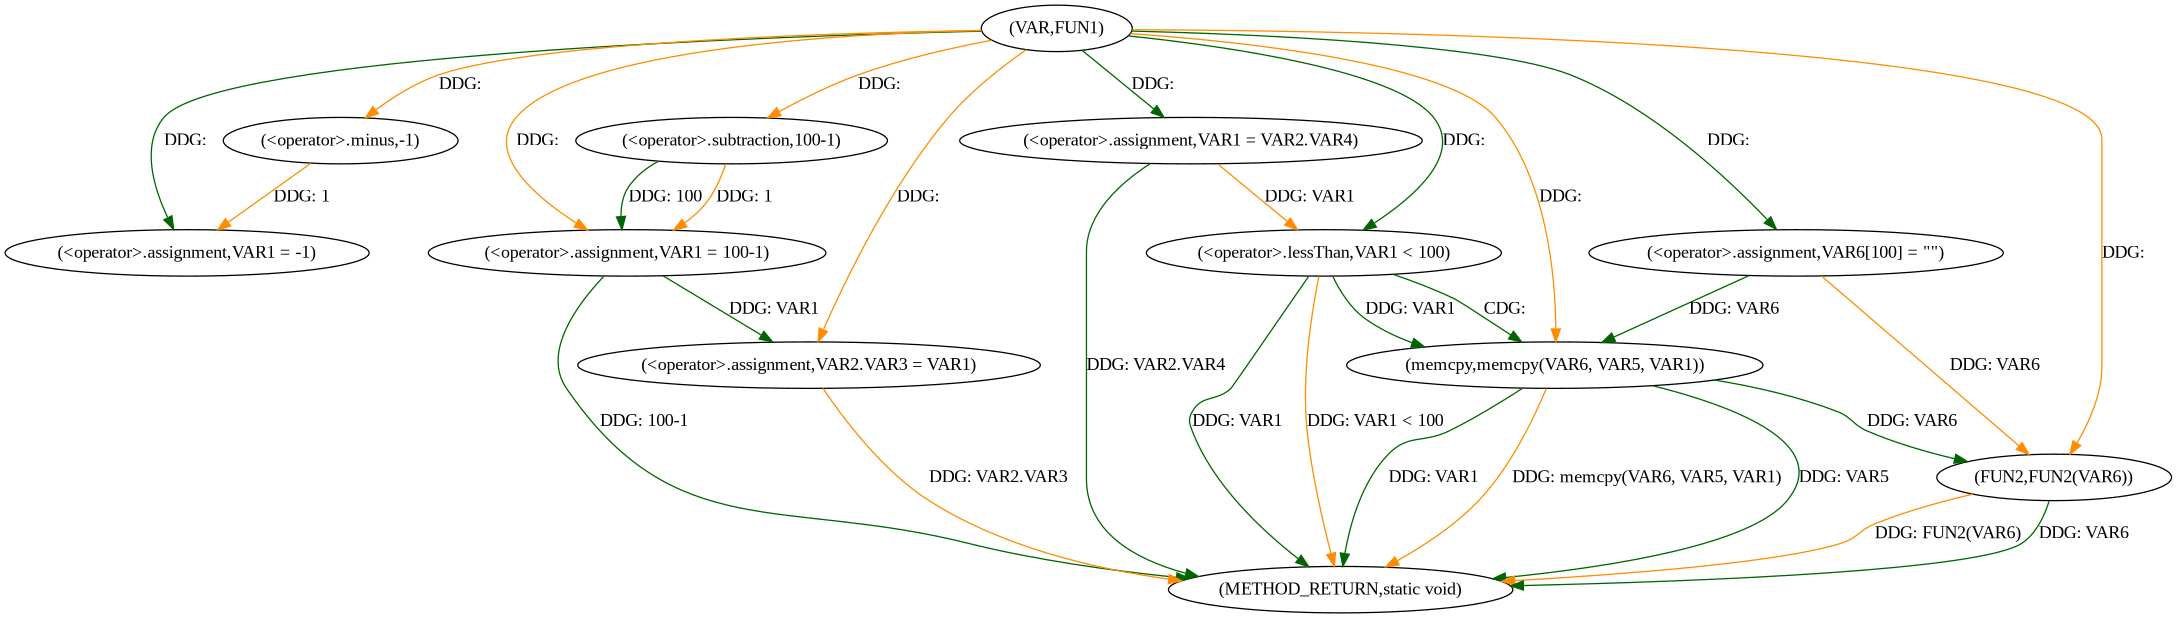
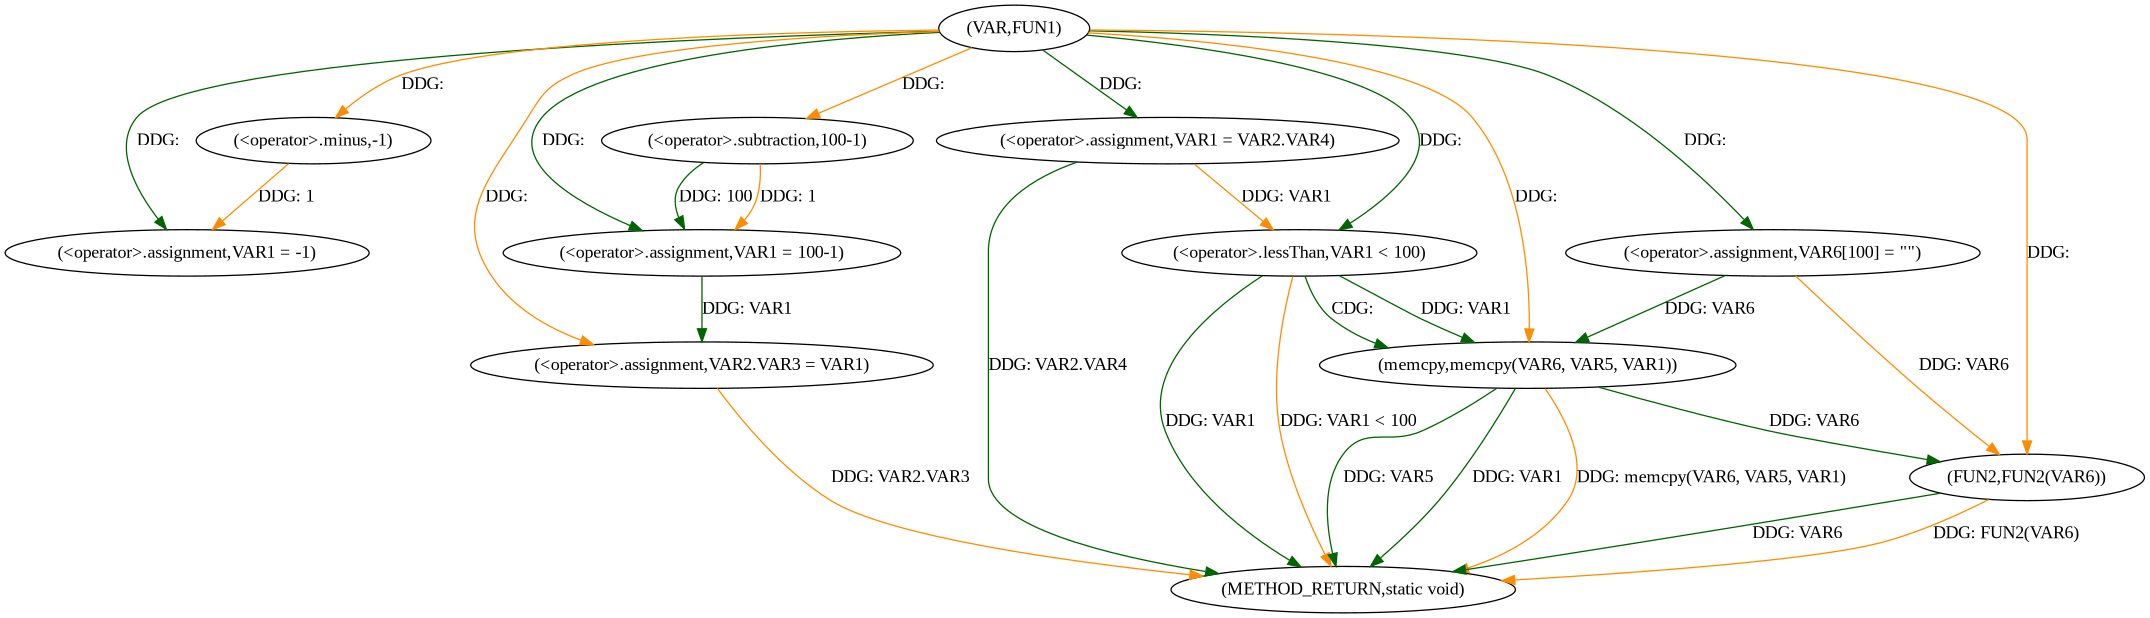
  digraph {
    fontname="Liberation Serif"
    node [fontname="Liberation Serif"]
    edge [color=darkgreen fontname="Liberation Serif"]
    n1 [label="(VAR,FUN1)"]
    n2 [label="(<operator>.assignment,VAR1 = -1)"]
    n3 [label="(<operator>.minus,-1)"]
    n4 [label="(<operator>.assignment,VAR1 = 100-1)"]
    n5 [label="(<operator>.subtraction,100-1)"]
    n6 [label="(<operator>.assignment,VAR2.VAR3 = VAR1)"]
    n7 [label="(<operator>.assignment,VAR1 = VAR2.VAR4)"]
    n8 [label="(<operator>.assignment,VAR6[100] = \"\")"]
    n9 [label="(<operator>.lessThan,VAR1 < 100)"]
    n10 [label="(memcpy,memcpy(VAR6, VAR5, VAR1))"]
    n11 [label="(FUN2,FUN2(VAR6))"]
    n12 [label="(METHOD_RETURN,static void)"]
    n1 -> n2 [label="DDG: "]
    n1 -> n3 [color=darkorange label="DDG: "]
-   n1 -> n4 [color=darkorange label="DDG: "]
+   n1 -> n4 [label="DDG: "]
    n1 -> n5 [color=darkorange label="DDG: "]
    n1 -> n6 [color=darkorange label="DDG: "]
    n1 -> n7 [label="DDG: "]
    n1 -> n8 [label="DDG: "]
    n1 -> n9 [label="DDG: "]
    n1 -> n10 [color=darkorange label="DDG: "]
    n1 -> n11 [color=darkorange label="DDG: "]
    n3 -> n2 [color=darkorange label="DDG: 1"]
    n4 -> n6 [label="DDG: VAR1"]
-   n4 -> n12 [label="DDG: 100-1"]
    n5 -> n4 [label="DDG: 100"]
    n5 -> n4 [color=darkorange label="DDG: 1"]
    n6 -> n12 [color=darkorange label="DDG: VAR2.VAR3"]
    n7 -> n9 [color=darkorange label="DDG: VAR1"]
    n7 -> n12 [label="DDG: VAR2.VAR4"]
    n8 -> n10 [label="DDG: VAR6"]
    n8 -> n11 [color=darkorange label="DDG: VAR6"]
    n9 -> n10 [label="DDG: VAR1"]
    n9 -> n10 [label="CDG: "]
    n9 -> n12 [label="DDG: VAR1"]
    n9 -> n12 [color=darkorange label="DDG: VAR1 < 100"]
    n10 -> n11 [label="DDG: VAR6"]
    n10 -> n12 [label="DDG: VAR1"]
    n10 -> n12 [color=darkorange label="DDG: memcpy(VAR6, VAR5, VAR1)"]
    n10 -> n12 [label="DDG: VAR5"]
    n11 -> n12 [color=darkorange label="DDG: FUN2(VAR6)"]
    n11 -> n12 [label="DDG: VAR6"]
  }
